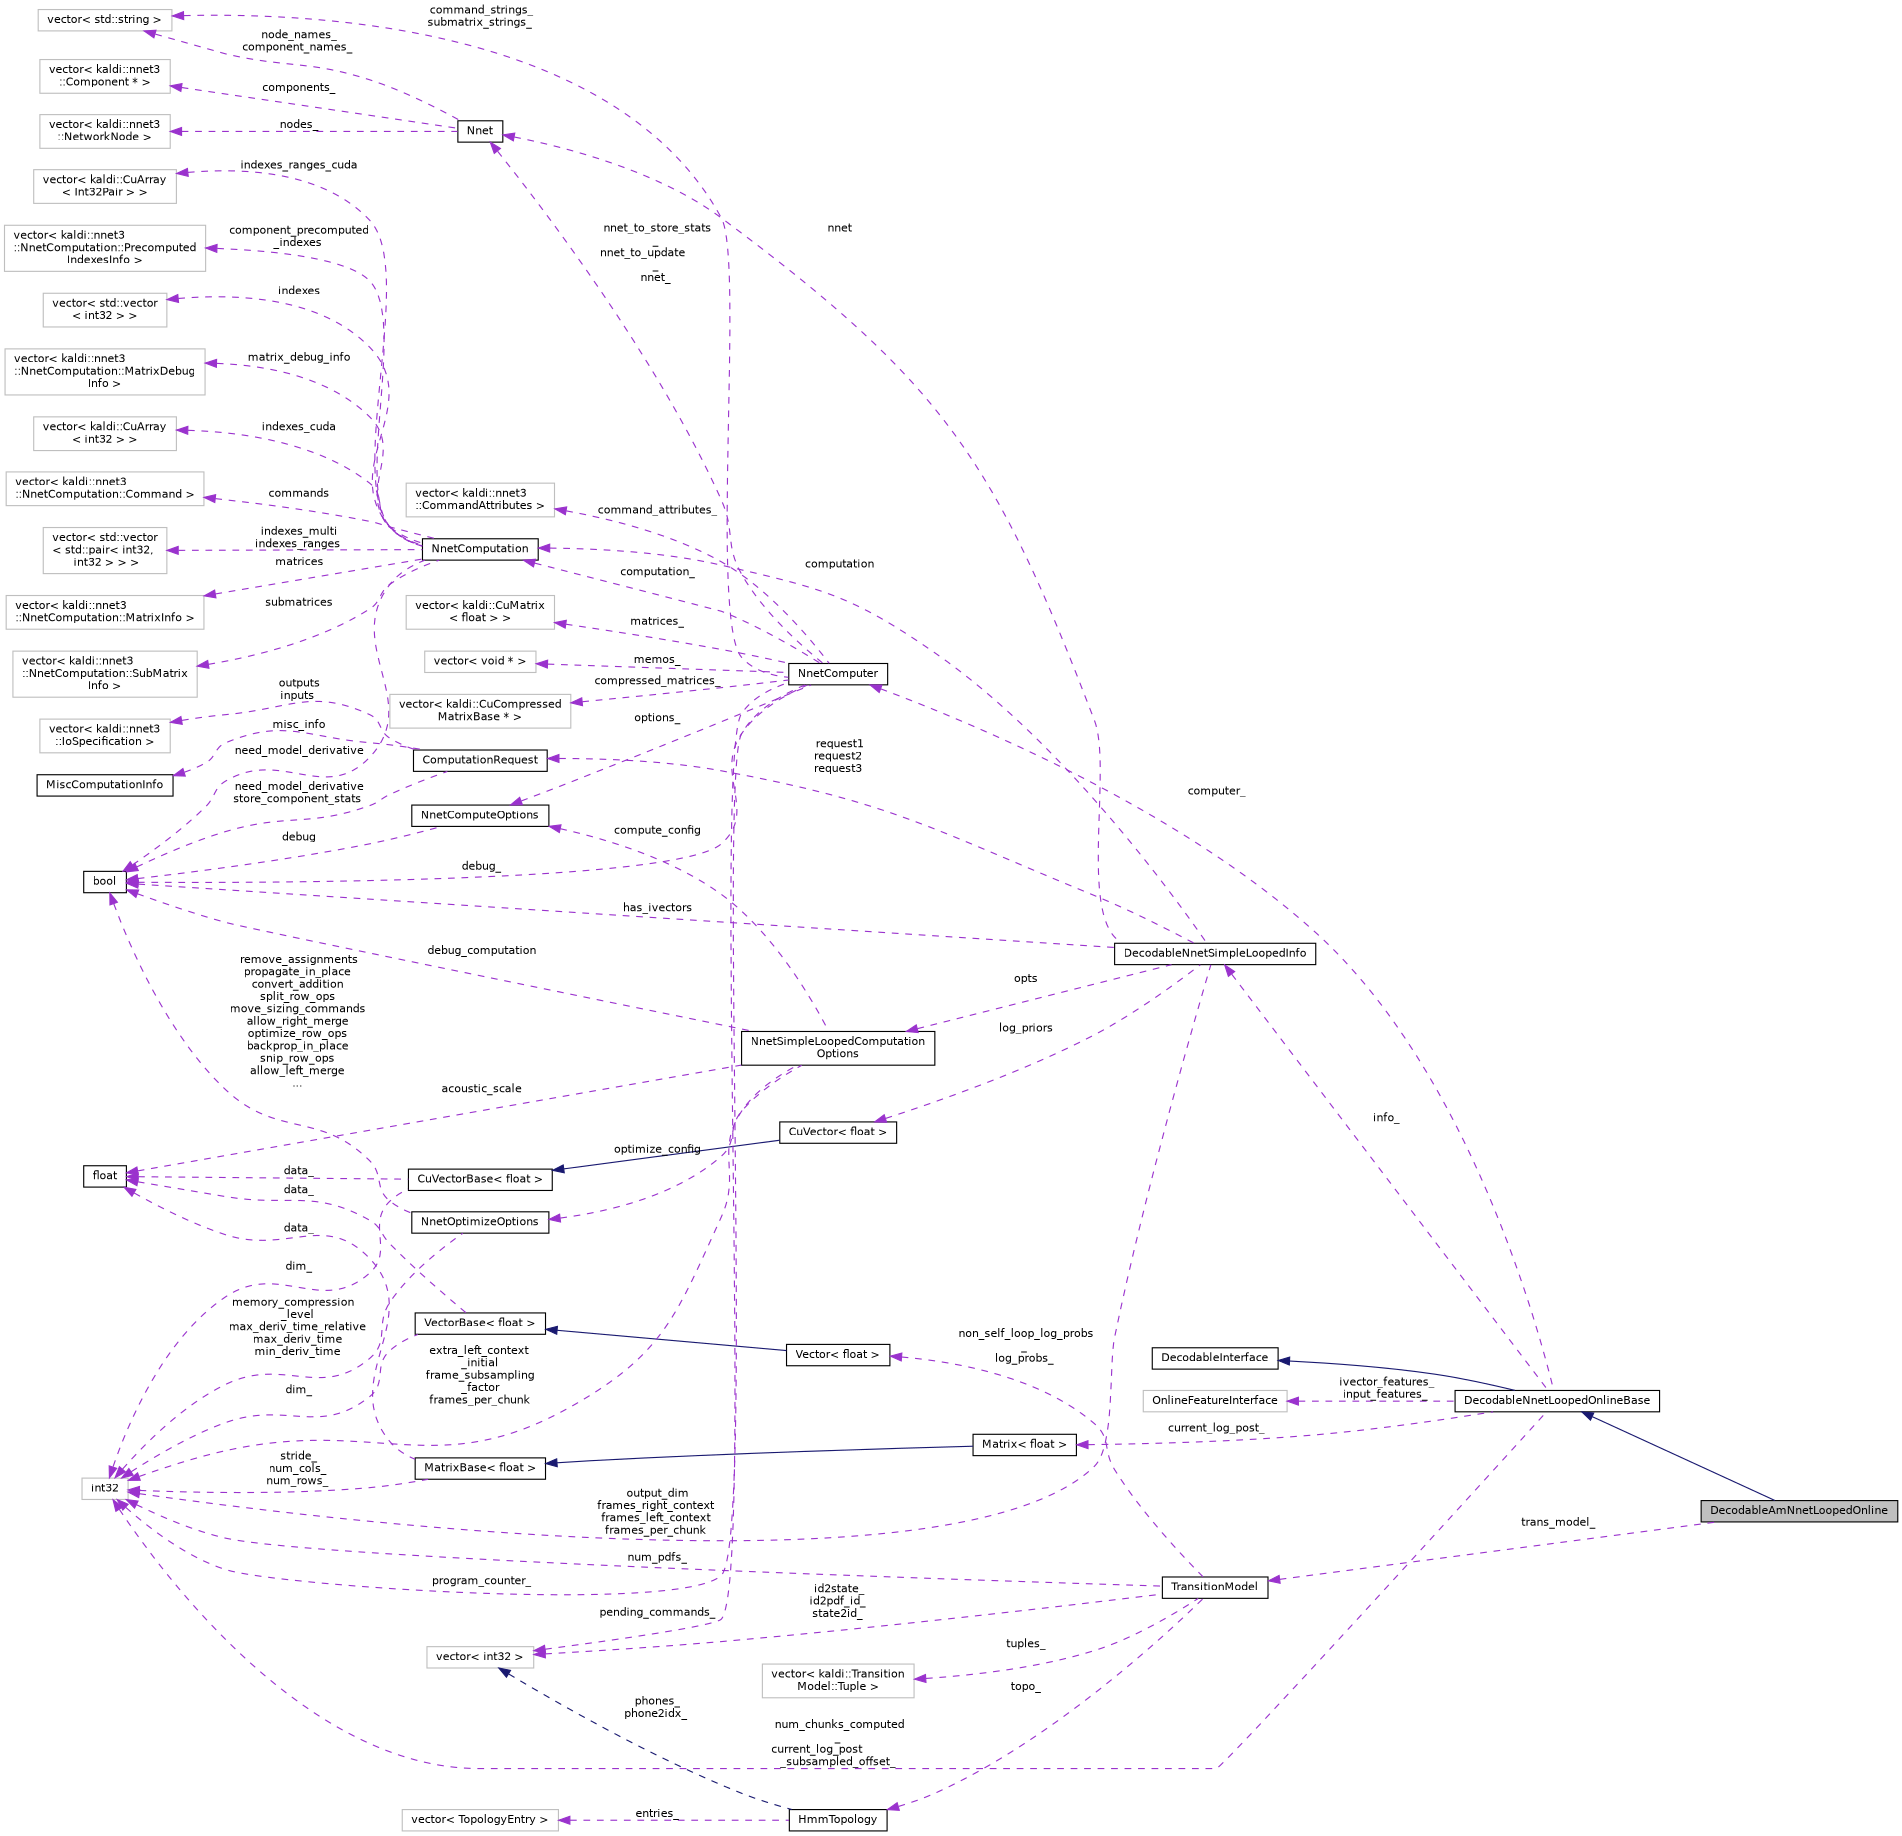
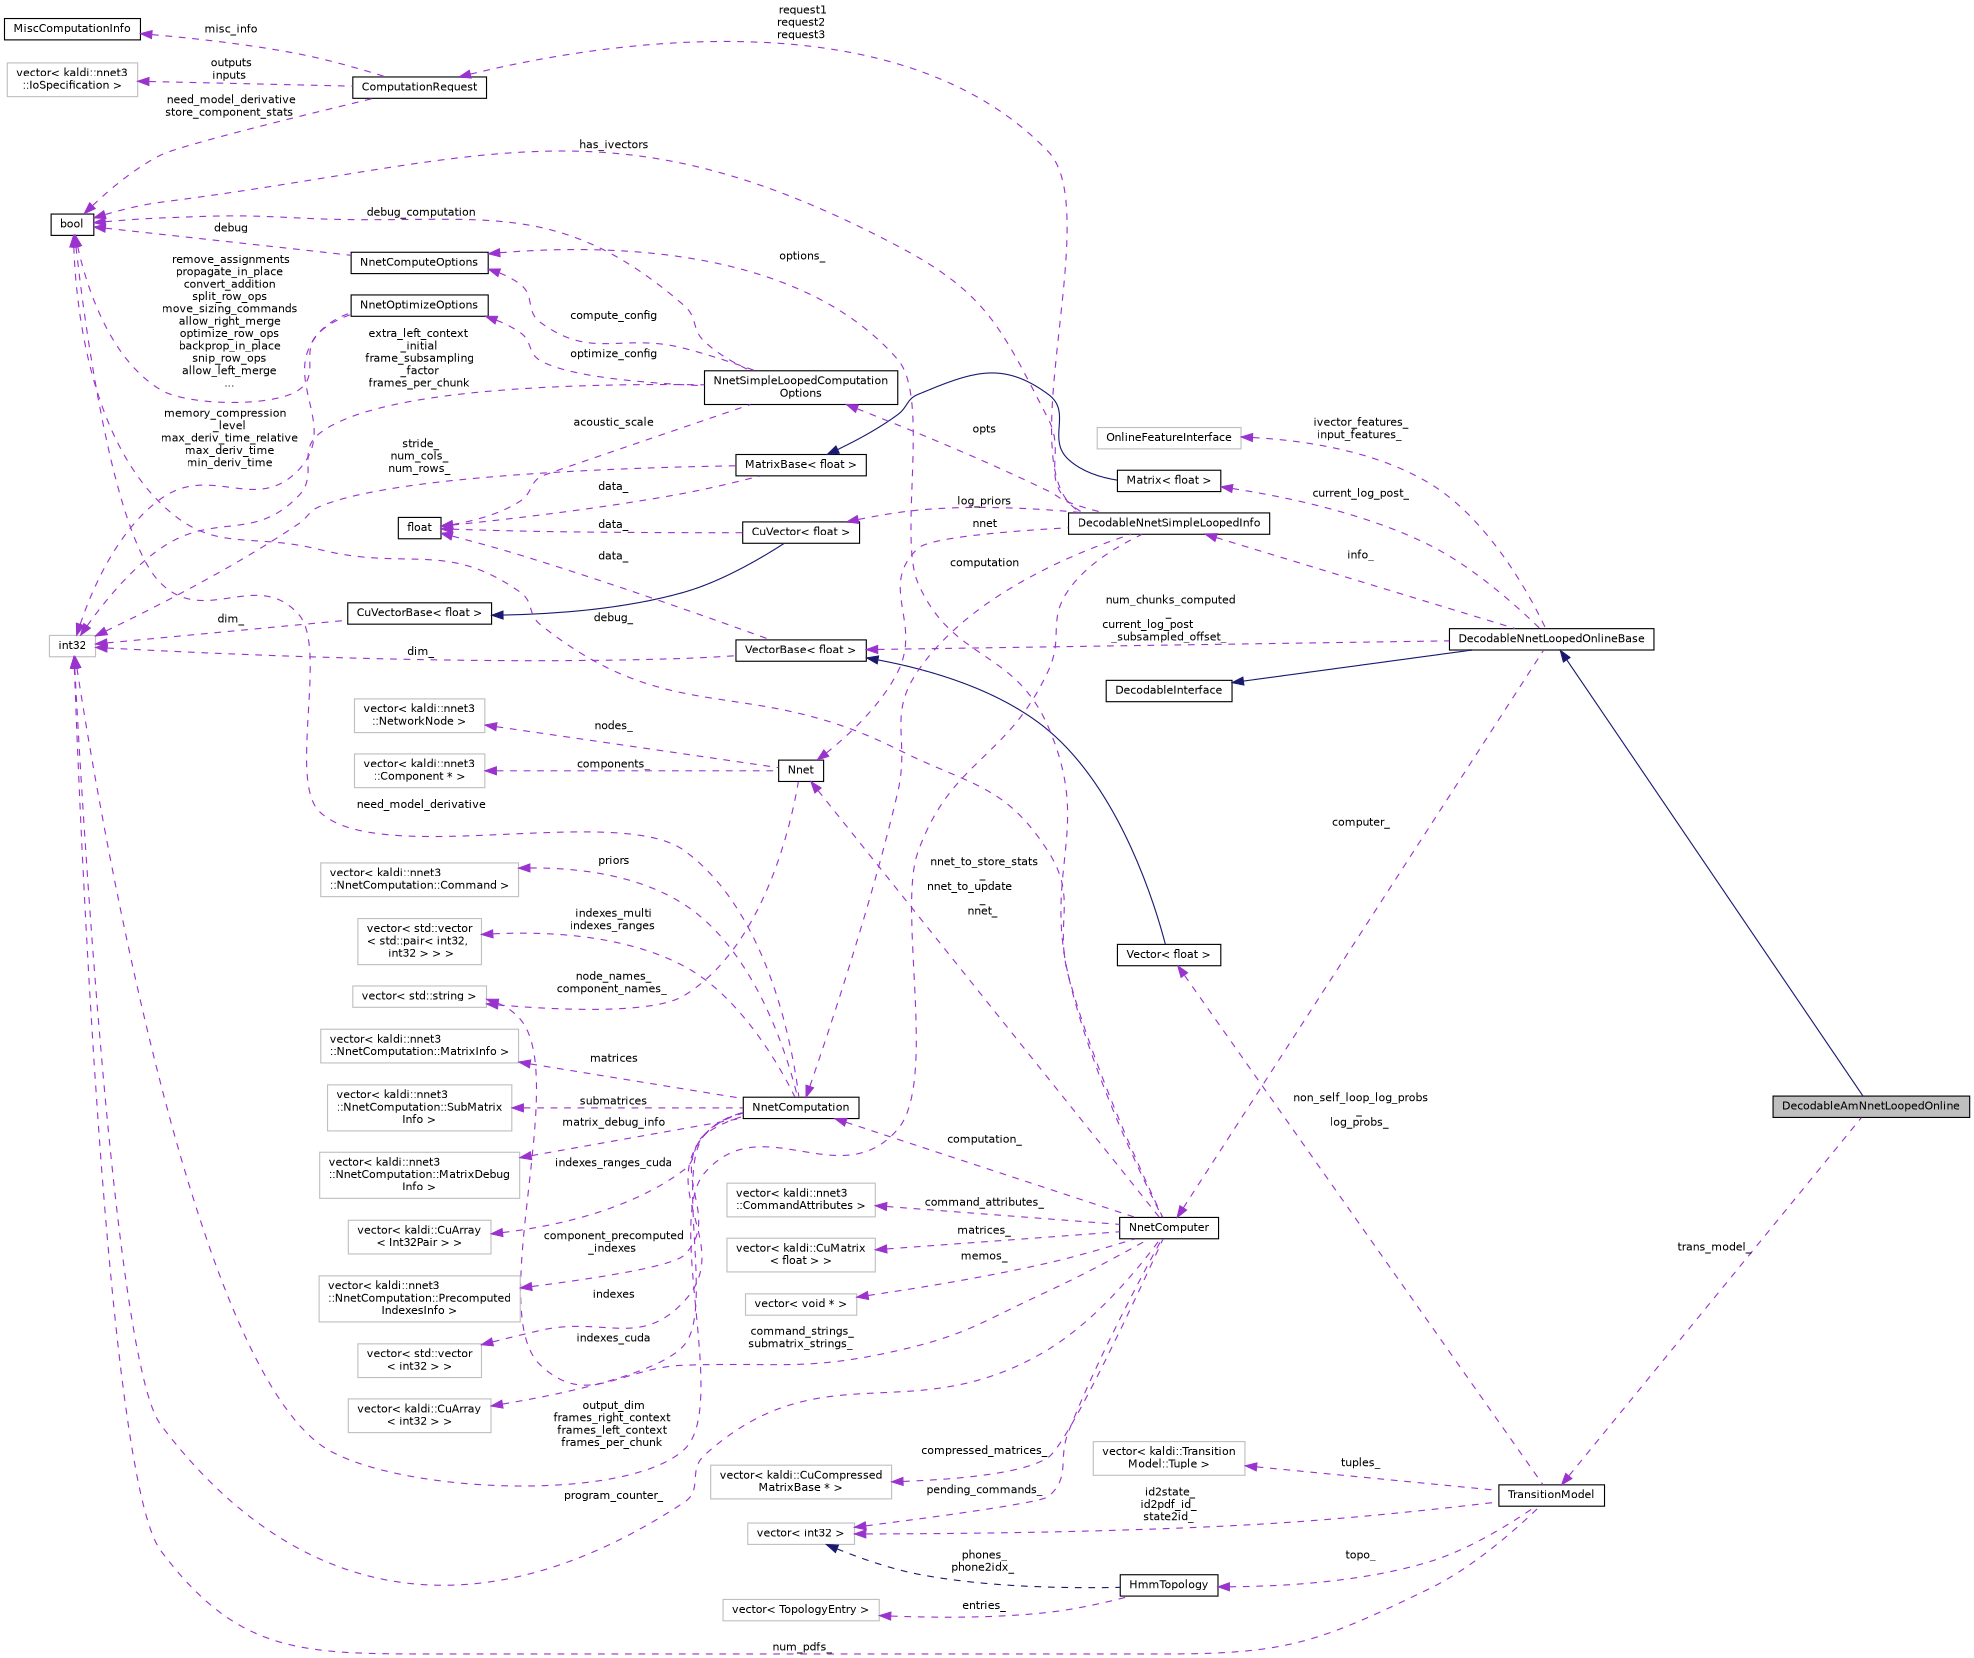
  digraph {
    rankdir=LR
    node [color=black fillcolor=white fontname=Helvetica fontsize=10 shape=record style=filled]
    edge [color=darkorchid3 dir=back fontname=Helvetica fontsize=10 labelfontname=Helvetica labelfontsize=10 style=dashed]
    n1 [fillcolor=grey75 fontcolor=black height=0.2 label=DecodableAmNnetLoopedOnline width=0.4]
    n2 [height=0.2 label=DecodableNnetLoopedOnlineBase width=0.4]
    n3 [height=0.2 label=DecodableInterface width=0.4]
    n4 [color=grey75 height=0.2 label=OnlineFeatureInterface width=0.4]
    n5 [height=0.2 label="Matrix\< float \>" width=0.4]
    n6 [height=0.2 label="MatrixBase\< float \>" width=0.4]
    n7 [height=0.2 label=float width=0.4]
    n8 [height=0.2 label="NnetSimpleLoopedComputation\lOptions" width=0.4]
    n9 [height=0.2 label="CuVectorBase\< float \>" width=0.4]
    n10 [height=0.2 label="VectorBase\< float \>" width=0.4]
    n11 [height=0.2 label=DecodableNnetSimpleLoopedInfo width=0.4]
    n12 [height=0.2 label="CuVector\< float \>" width=0.4]
    n13 [height=0.2 label="Vector\< float \>" width=0.4]
    n14 [color=grey75 height=0.2 label=int32 width=0.4]
    n15 [height=0.2 label=NnetComputer width=0.4]
    n16 [height=0.2 label=NnetOptimizeOptions width=0.4]
    n17 [height=0.2 label=TransitionModel width=0.4]
    n18 [color=grey75 height=0.2 label="vector\< kaldi::nnet3\l::CommandAttributes \>" width=0.4]
    n19 [height=0.2 label=NnetComputeOptions width=0.4]
    n20 [height=0.2 label=bool width=0.4]
    n21 [height=0.2 label=NnetComputation width=0.4]
    n22 [height=0.2 label=ComputationRequest width=0.4]
    n23 [color=grey75 height=0.2 label="vector\< std::string \>" width=0.4]
    n24 [height=0.2 label=Nnet width=0.4]
    n25 [color=grey75 height=0.2 label="vector\< int32 \>" width=0.4]
    n26 [height=0.2 label=HmmTopology width=0.4]
    n27 [color=grey75 height=0.2 label="vector\< kaldi::CuMatrix\l\< float \> \>" width=0.4]
    n28 [color=grey75 height=0.2 label="vector\< void * \>" width=0.4]
    n29 [color=grey75 height=0.2 label="vector\< kaldi::nnet3\l::NnetComputation::Command \>" width=0.4]
    n30 [color=grey75 height=0.2 label="vector\< std::vector\l\< std::pair\< int32,\l int32 \> \> \>" width=0.4]
    n31 [color=grey75 height=0.2 label="vector\< kaldi::nnet3\l::NnetComputation::MatrixInfo \>" width=0.4]
    n32 [color=grey75 height=0.2 label="vector\< kaldi::nnet3\l::NnetComputation::SubMatrix\lInfo \>" width=0.4]
    n33 [color=grey75 height=0.2 label="vector\< kaldi::nnet3\l::NnetComputation::MatrixDebug\lInfo \>" width=0.4]
    n34 [color=grey75 height=0.2 label="vector\< kaldi::CuArray\l\< Int32Pair \> \>" width=0.4]
    n35 [color=grey75 height=0.2 label="vector\< kaldi::nnet3\l::NnetComputation::Precomputed\lIndexesInfo \>" width=0.4]
    n36 [color=grey75 height=0.2 label="vector\< std::vector\l\< int32 \> \>" width=0.4]
    n37 [color=grey75 height=0.2 label="vector\< kaldi::CuArray\l\< int32 \> \>" width=0.4]
    n38 [color=grey75 height=0.2 label="vector\< kaldi::CuCompressed\lMatrixBase * \>" width=0.4]
    n39 [color=grey75 height=0.2 label="vector\< kaldi::nnet3\l::NetworkNode \>" width=0.4]
    n40 [color=grey75 height=0.2 label="vector\< kaldi::nnet3\l::Component * \>" width=0.4]
    n41 [height=0.2 label=MiscComputationInfo width=0.4]
    n42 [color=grey75 height=0.2 label="vector\< kaldi::nnet3\l::IoSpecification \>" width=0.4]
    n43 [color=grey75 height=0.2 label="vector\< TopologyEntry \>" width=0.4]
    n44 [color=grey75 height=0.2 label="vector\< kaldi::Transition\lModel::Tuple \>" width=0.4]
    n2 -> n1 [color=midnightblue style=solid]
    n3 -> n2 [color=midnightblue style=solid]
    n4 -> n2 [label=" ivector_features_\ninput_features_"]
    n5 -> n2 [label=" current_log_post_"]
    n6 -> n5 [color=midnightblue style=solid]
    n7 -> n6 [label=" data_"]
    n7 -> n8 [label=" acoustic_scale"]
-   n7 -> n9 [label=" data_"]
+   n7 -> n12 [label=" data_"]
    n7 -> n10 [label=" data_"]
    n8 -> n11 [label=" opts"]
    n9 -> n12 [color=midnightblue style=solid]
    n10 -> n13 [color=midnightblue style=solid]
    n11 -> n2 [label=" info_"]
    n12 -> n11 [label=" log_priors"]
    n13 -> n17 [label=" non_self_loop_log_probs\l_\nlog_probs_"]
-   n14 -> n2 [label=" num_chunks_computed\l_\ncurrent_log_post\l_subsampled_offset_"]
+   n10 -> n2 [label=" num_chunks_computed\l_\ncurrent_log_post\l_subsampled_offset_"]
    n14 -> n6 [label=" stride_\nnum_cols_\nnum_rows_"]
    n14 -> n8 [label=" extra_left_context\l_initial\nframe_subsampling\l_factor\nframes_per_chunk"]
    n14 -> n9 [label=" dim_"]
    n14 -> n10 [label=" dim_"]
    n14 -> n11 [label=" output_dim\nframes_right_context\nframes_left_context\nframes_per_chunk"]
    n14 -> n15 [label=" program_counter_"]
    n14 -> n16 [label=" memory_compression\l_level\nmax_deriv_time_relative\nmax_deriv_time\nmin_deriv_time"]
    n14 -> n17 [label=" num_pdfs_"]
    n15 -> n2 [label=" computer_"]
    n16 -> n8 [label=" optimize_config"]
    n17 -> n1 [label=" trans_model_"]
    n18 -> n15 [label=" command_attributes_"]
    n19 -> n8 [label=" compute_config"]
    n19 -> n15 [label=" options_"]
    n20 -> n8 [label=" debug_computation"]
    n20 -> n11 [label=" has_ivectors"]
    n20 -> n15 [label=" debug_"]
    n20 -> n16 [label=" remove_assignments\npropagate_in_place\nconvert_addition\nsplit_row_ops\nmove_sizing_commands\nallow_right_merge\noptimize_row_ops\nbackprop_in_place\nsnip_row_ops\nallow_left_merge\n..."]
    n20 -> n19 [label=" debug"]
    n20 -> n21 [label=" need_model_derivative"]
    n20 -> n22 [label=" need_model_derivative\nstore_component_stats"]
    n21 -> n11 [label=" computation"]
    n21 -> n15 [label=" computation_"]
    n22 -> n11 [label=" request1\nrequest2\nrequest3"]
    n23 -> n15 [label=" command_strings_\nsubmatrix_strings_"]
    n23 -> n24 [label=" node_names_\ncomponent_names_"]
    n24 -> n11 [label=" nnet"]
    n24 -> n15 [label=" nnet_to_store_stats\l_\nnnet_to_update\l_\nnnet_"]
    n25 -> n15 [label=" pending_commands_"]
    n25 -> n17 [label=" id2state_\nid2pdf_id_\nstate2id_"]
    n25 -> n26 [color=midnightblue label=" phones_\nphone2idx_"]
    n26 -> n17 [label=" topo_"]
    n27 -> n15 [label=" matrices_"]
    n28 -> n15 [label=" memos_"]
-   n29 -> n21 [label=" commands"]
+   n29 -> n21 [label=" priors"]
    n30 -> n21 [label=" indexes_multi\nindexes_ranges"]
    n31 -> n21 [label=" matrices"]
    n32 -> n21 [label=" submatrices"]
    n33 -> n21 [label=" matrix_debug_info"]
    n34 -> n21 [label=" indexes_ranges_cuda"]
    n35 -> n21 [label=" component_precomputed\l_indexes"]
    n36 -> n21 [label=" indexes"]
    n37 -> n21 [label=" indexes_cuda"]
    n38 -> n15 [label=" compressed_matrices_"]
    n39 -> n24 [label=" nodes_"]
    n40 -> n24 [label=" components_"]
    n41 -> n22 [label=" misc_info"]
    n42 -> n22 [label=" outputs\ninputs"]
    n43 -> n26 [label=" entries_"]
    n44 -> n17 [label=" tuples_"]
  }
